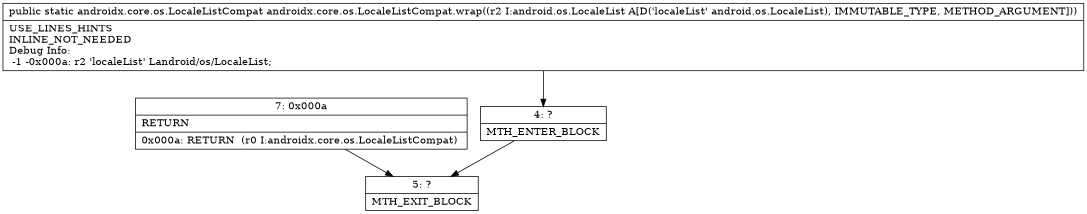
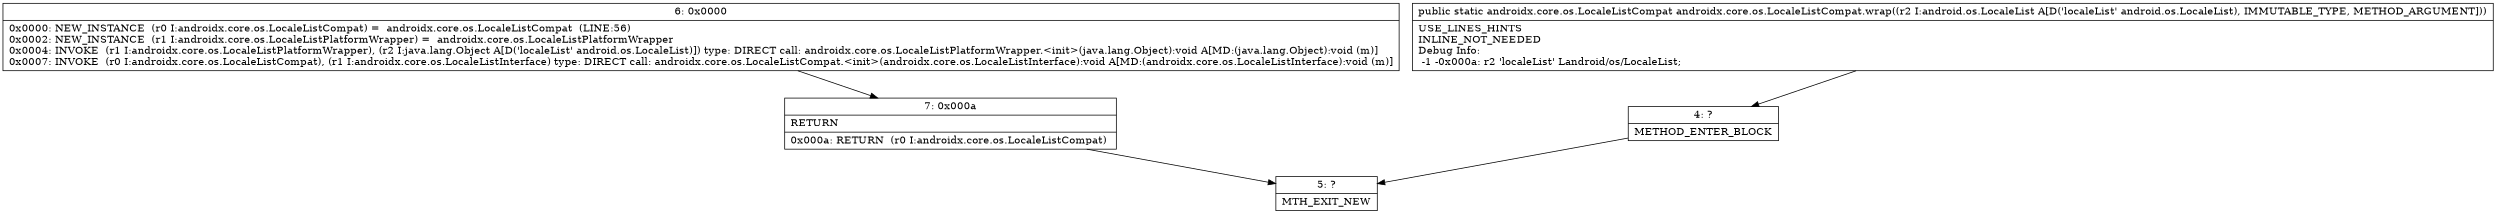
  digraph {
    node [shape=record]
-   n1 [label="{4\:\ ?|MTH_ENTER_BLOCK\l}"]
-   n2 [label="{5\:\ ?|MTH_EXIT_BLOCK\l}"]
+   n1 [label="{4\:\ ?|METHOD_ENTER_BLOCK\l}"]
+   n2 [label="{5\:\ ?|MTH_EXIT_NEW\l}"]
+   n3 [label="{6\:\ 0x0000|0x0000: NEW_INSTANCE  (r0 I:androidx.core.os.LocaleListCompat) =  androidx.core.os.LocaleListCompat  (LINE:56)\l0x0002: NEW_INSTANCE  (r1 I:androidx.core.os.LocaleListPlatformWrapper) =  androidx.core.os.LocaleListPlatformWrapper \l0x0004: INVOKE  (r1 I:androidx.core.os.LocaleListPlatformWrapper), (r2 I:java.lang.Object A[D('localeList' android.os.LocaleList)]) type: DIRECT call: androidx.core.os.LocaleListPlatformWrapper.\<init\>(java.lang.Object):void A[MD:(java.lang.Object):void (m)]\l0x0007: INVOKE  (r0 I:androidx.core.os.LocaleListCompat), (r1 I:androidx.core.os.LocaleListInterface) type: DIRECT call: androidx.core.os.LocaleListCompat.\<init\>(androidx.core.os.LocaleListInterface):void A[MD:(androidx.core.os.LocaleListInterface):void (m)]\l}"]
    n4 [label="{7\:\ 0x000a|RETURN\l|0x000a: RETURN  (r0 I:androidx.core.os.LocaleListCompat) \l}"]
    n5 [label="{public static androidx.core.os.LocaleListCompat androidx.core.os.LocaleListCompat.wrap((r2 I:android.os.LocaleList A[D('localeList' android.os.LocaleList), IMMUTABLE_TYPE, METHOD_ARGUMENT]))  | USE_LINES_HINTS\lINLINE_NOT_NEEDED\lDebug Info:\l  \-1 \-0x000a: r2 'localeList' Landroid\/os\/LocaleList;\l}"]
    n1 -> n2
+   n3 -> n4
    n4 -> n2
    n5 -> n1
  }
